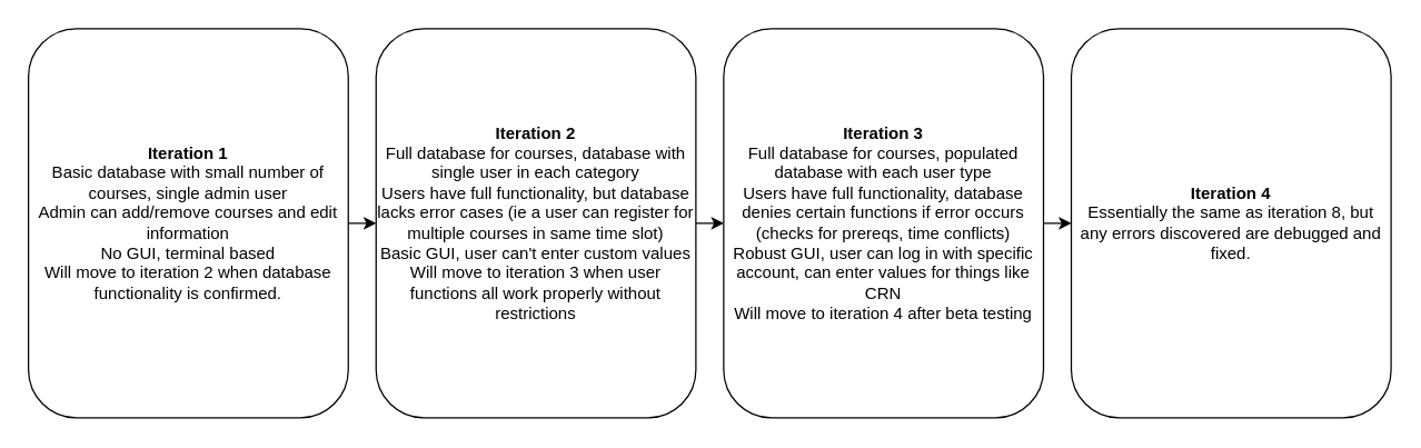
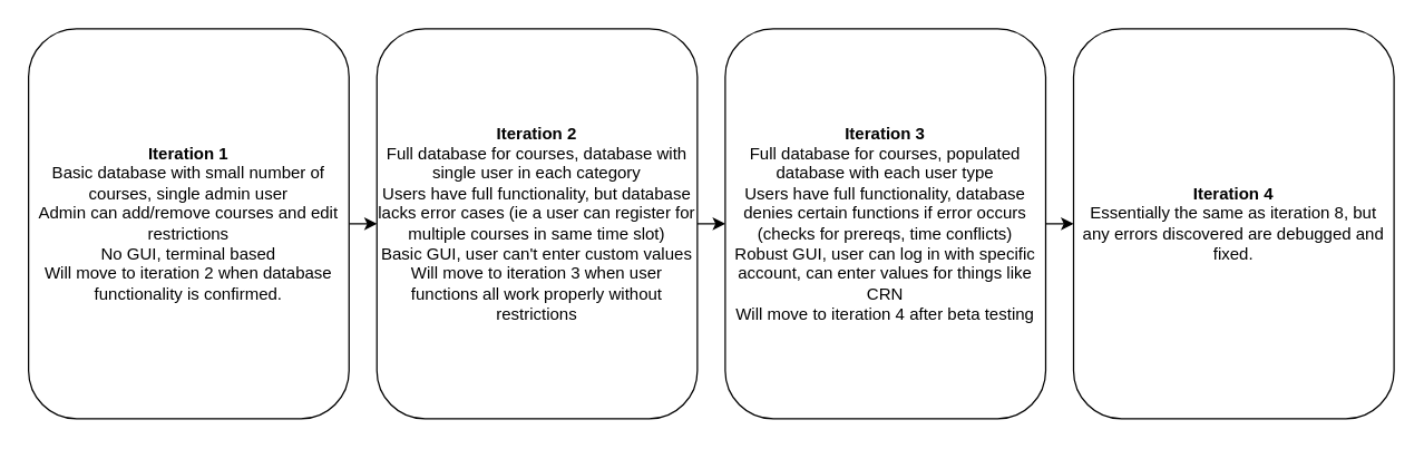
  <mxCell id="0" />
  <mxCell id="1" parent="0" />
  <mxCell id="2" style="edgeStyle=orthogonalEdgeStyle;rounded=0;orthogonalLoop=1;jettySize=auto;html=1;exitX=1;exitY=0.5;exitDx=0;exitDy=0;entryX=0;entryY=0.5;entryDx=0;entryDy=0;" edge="1" parent="1" source="3" target="5"><mxGeometry relative="1" as="geometry" /></mxCell>
- <mxCell id="3" value="&lt;b&gt;Iteration 1&lt;/b&gt;&lt;br&gt;Basic database with small number of courses, single admin user&lt;br&gt;Admin can add/remove courses and edit information&lt;br&gt;No GUI, terminal based&lt;br&gt;Will move to iteration 2 when database functionality is confirmed." style="rounded=1;whiteSpace=wrap;html=1;" vertex="1" parent="1"><mxGeometry x="20" y="20" width="230" height="280" as="geometry" /></mxCell>
+ <mxCell id="3" value="&lt;b&gt;Iteration 1&lt;/b&gt;&lt;br&gt;Basic database with small number of courses, single admin user&lt;br&gt;Admin can add/remove courses and edit restrictions&lt;br&gt;No GUI, terminal based&lt;br&gt;Will move to iteration 2 when database functionality is confirmed." style="rounded=1;whiteSpace=wrap;html=1;" vertex="1" parent="1"><mxGeometry x="20" y="20" width="230" height="280" as="geometry" /></mxCell>
  <mxCell id="4" style="edgeStyle=orthogonalEdgeStyle;rounded=0;orthogonalLoop=1;jettySize=auto;html=1;exitX=1;exitY=0.5;exitDx=0;exitDy=0;entryX=0;entryY=0.5;entryDx=0;entryDy=0;" edge="1" parent="1" source="5" target="7"><mxGeometry relative="1" as="geometry" /></mxCell>
  <mxCell id="5" value="&lt;b&gt;Iteration 2&lt;/b&gt;&lt;br&gt;Full database for courses, database with single user in each category&lt;br&gt;Users have full functionality, but database lacks error cases (ie a user can register for multiple courses in same time slot)&lt;br&gt;Basic GUI, user can't enter custom values&lt;br&gt;Will move to iteration 3 when user functions all work properly without restrictions" style="rounded=1;whiteSpace=wrap;html=1;" vertex="1" parent="1"><mxGeometry x="270" y="20" width="230" height="280" as="geometry" /></mxCell>
  <mxCell id="6" style="edgeStyle=orthogonalEdgeStyle;rounded=0;orthogonalLoop=1;jettySize=auto;html=1;exitX=1;exitY=0.5;exitDx=0;exitDy=0;entryX=0;entryY=0.5;entryDx=0;entryDy=0;" edge="1" parent="1" source="7" target="8"><mxGeometry relative="1" as="geometry" /></mxCell>
  <mxCell id="7" value="&lt;b&gt;Iteration 3&lt;/b&gt;&lt;br&gt;Full database for courses, populated database with each user type&lt;br&gt;Users have full functionality, database denies certain functions if error occurs (checks for prereqs, time conflicts)&lt;br&gt;Robust GUI, user can log in with specific account, can enter values for things like CRN&lt;br&gt;Will move to iteration 4 after beta testing" style="rounded=1;whiteSpace=wrap;html=1;" vertex="1" parent="1"><mxGeometry x="520" y="20" width="230" height="280" as="geometry" /></mxCell>
  <mxCell id="8" value="&lt;b&gt;Iteration 4&lt;/b&gt;&lt;br&gt;Essentially the same as iteration 8, but any errors discovered are debugged and fixed." style="rounded=1;whiteSpace=wrap;html=1;" vertex="1" parent="1"><mxGeometry x="770" y="20" width="230" height="280" as="geometry" /></mxCell>
